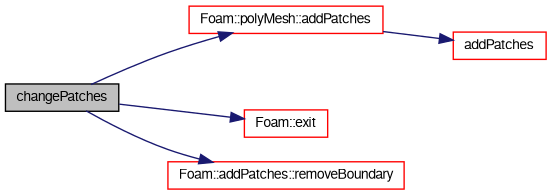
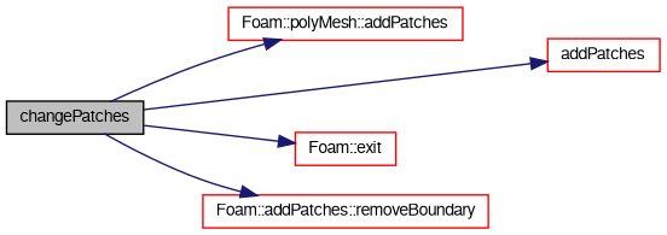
  digraph {
    rankdir=LR
    node [color=red fontname=FreeSans fontsize=10 shape=record]
    edge [color=midnightblue fontname=FreeSans fontsize=10 labelfontname=FreeSans labelfontsize=10 style=solid]
    n1 [color=black fillcolor=grey75 fontcolor=black height=0.2 label=changePatches style=filled width=0.4]
    n2 [height=0.2 label="Foam::polyMesh::addPatches" width=0.4]
    n3 [height=0.2 label=addPatches width=0.4]
    n4 [height=0.2 label="Foam::exit" width=0.4]
    n5 [height=0.2 label="Foam::addPatches::removeBoundary" width=0.4]
    n1 -> n2
-   n2 -> n3
+   n1 -> n3
    n1 -> n4
    n1 -> n5
  }
